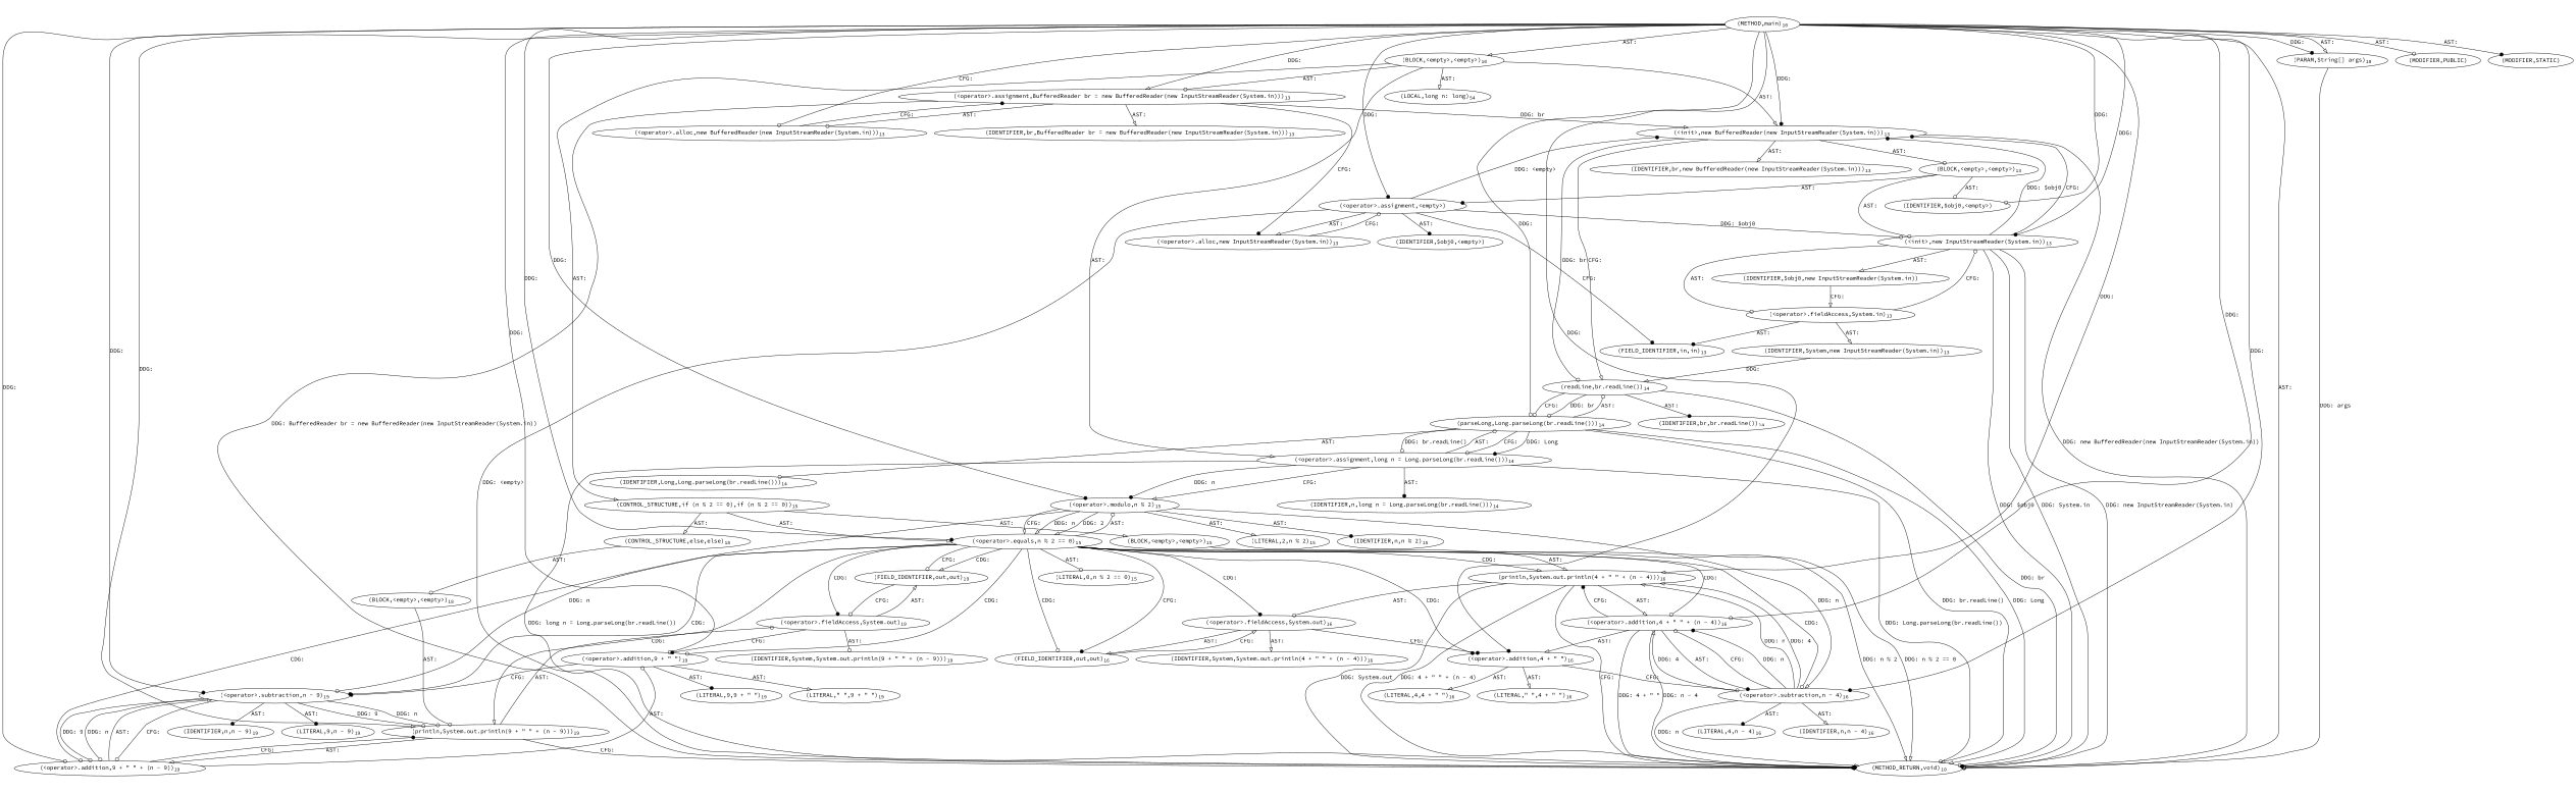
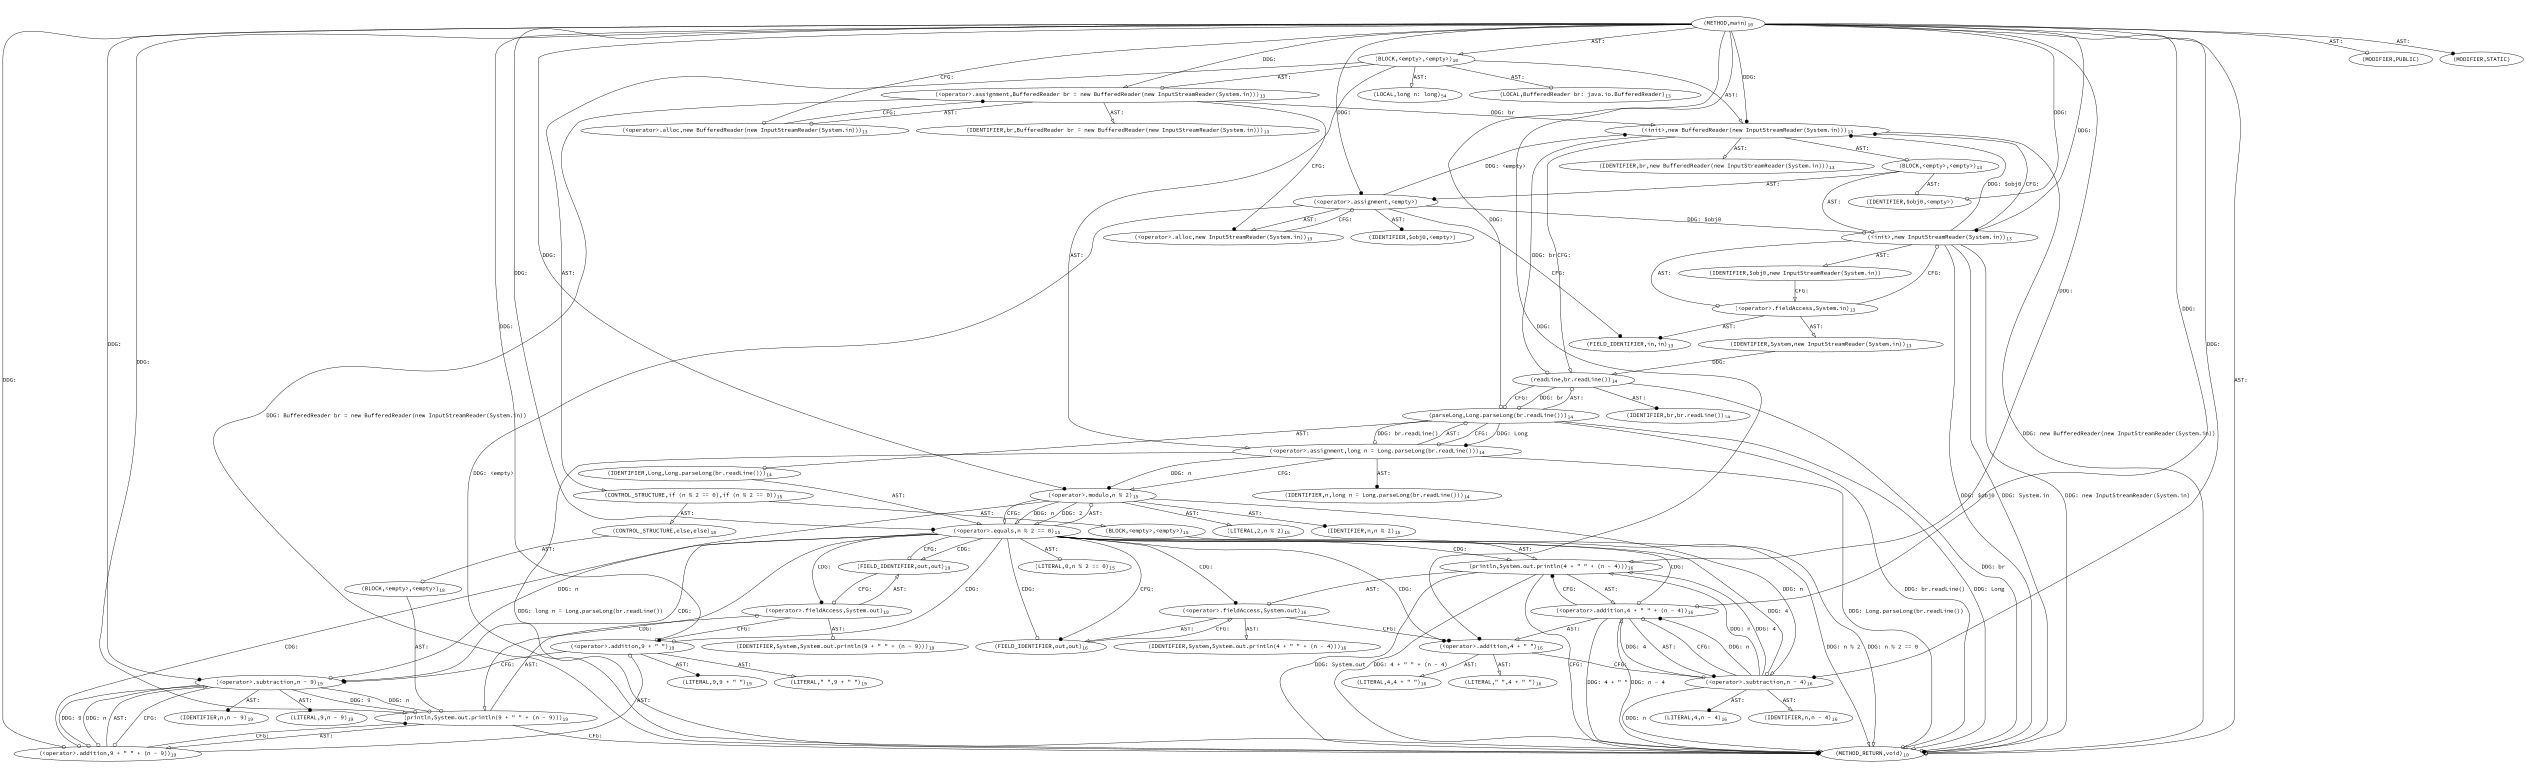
  digraph {
    fontname="Source Code Pro"
    node [fontname="Source Code Pro"]
    edge [arrowhead=odot fontname="Source Code Pro"]
    n1 [label=<(METHOD,main)<SUB>10</SUB>>]
-   n2 [label=<(PARAM,String[] args)<SUB>10</SUB>>]
    n3 [label=<(BLOCK,&lt;empty&gt;,&lt;empty&gt;)<SUB>10</SUB>>]
    n4 [label=<(&lt;operator&gt;.assignment,BufferedReader br = new BufferedReader(new InputStreamReader(System.in)))<SUB>13</SUB>>]
    n5 [label=<(&lt;operator&gt;.alloc,new BufferedReader(new InputStreamReader(System.in)))<SUB>13</SUB>>]
    n6 [label=<(&lt;init&gt;,new BufferedReader(new InputStreamReader(System.in)))<SUB>13</SUB>>]
    n7 [label=<(&lt;operator&gt;.assignment,&lt;empty&gt;)>]
    n8 [label=<(&lt;init&gt;,new InputStreamReader(System.in))<SUB>13</SUB>>]
    n9 [label=<(IDENTIFIER,$obj0,&lt;empty&gt;)>]
    n10 [label=<(parseLong,Long.parseLong(br.readLine()))<SUB>14</SUB>>]
    n11 [label=<(&lt;operator&gt;.equals,n % 2 == 0)<SUB>15</SUB>>]
    n12 [label=<(&lt;operator&gt;.modulo,n % 2)<SUB>15</SUB>>]
    n13 [label=<(println,System.out.println(4 + &quot; &quot; + (n - 4)))<SUB>16</SUB>>]
    n14 [label=<(&lt;operator&gt;.addition,4 + &quot; &quot; + (n - 4))<SUB>16</SUB>>]
    n15 [label=<(&lt;operator&gt;.addition,4 + &quot; &quot;)<SUB>16</SUB>>]
    n16 [label=<(&lt;operator&gt;.subtraction,n - 4)<SUB>16</SUB>>]
    n17 [label=<(println,System.out.println(9 + &quot; &quot; + (n - 9)))<SUB>19</SUB>>]
    n18 [label=<(&lt;operator&gt;.addition,9 + &quot; &quot; + (n - 9))<SUB>19</SUB>>]
    n19 [label=<(&lt;operator&gt;.addition,9 + &quot; &quot;)<SUB>19</SUB>>]
    n20 [label=<(&lt;operator&gt;.subtraction,n - 9)<SUB>19</SUB>>]
    n21 [label=<(MODIFIER,PUBLIC)>]
    n22 [label=<(MODIFIER,STATIC)>]
    n23 [label=<(METHOD_RETURN,void)<SUB>10</SUB>>]
+   n24 [label=<(LOCAL,BufferedReader br: java.io.BufferedReader)<SUB>13</SUB>>]
    n25 [label=<(LOCAL,long n: long)<SUB>54</SUB>>]
    n26 [label=<(&lt;operator&gt;.assignment,long n = Long.parseLong(br.readLine()))<SUB>14</SUB>>]
    n27 [label=<(CONTROL_STRUCTURE,if (n % 2 == 0),if (n % 2 == 0))<SUB>15</SUB>>]
    n28 [label=<(IDENTIFIER,br,BufferedReader br = new BufferedReader(new InputStreamReader(System.in)))<SUB>13</SUB>>]
    n29 [label=<(&lt;operator&gt;.alloc,new InputStreamReader(System.in))<SUB>13</SUB>>]
    n30 [label=<(readLine,br.readLine())<SUB>14</SUB>>]
    n31 [label=<(IDENTIFIER,br,new BufferedReader(new InputStreamReader(System.in)))<SUB>13</SUB>>]
    n32 [label=<(BLOCK,&lt;empty&gt;,&lt;empty&gt;)<SUB>13</SUB>>]
    n33 [label=<(IDENTIFIER,$obj0,&lt;empty&gt;)>]
    n34 [label=<(FIELD_IDENTIFIER,in,in)<SUB>13</SUB>>]
    n35 [label=<(IDENTIFIER,$obj0,new InputStreamReader(System.in))>]
    n36 [label=<(&lt;operator&gt;.fieldAccess,System.in)<SUB>13</SUB>>]
    n37 [label=<(IDENTIFIER,Long,Long.parseLong(br.readLine()))<SUB>14</SUB>>]
    n38 [label=<(IDENTIFIER,br,br.readLine())<SUB>14</SUB>>]
    n39 [label=<(LITERAL,0,n % 2 == 0)<SUB>15</SUB>>]
    n40 [label=<(&lt;operator&gt;.fieldAccess,System.out)<SUB>16</SUB>>]
    n41 [label=<(FIELD_IDENTIFIER,out,out)<SUB>16</SUB>>]
    n42 [label=<(&lt;operator&gt;.fieldAccess,System.out)<SUB>19</SUB>>]
    n43 [label=<(FIELD_IDENTIFIER,out,out)<SUB>19</SUB>>]
    n44 [label=<(IDENTIFIER,n,n % 2)<SUB>15</SUB>>]
    n45 [label=<(LITERAL,2,n % 2)<SUB>15</SUB>>]
    n46 [label=<(LITERAL,4,4 + &quot; &quot;)<SUB>16</SUB>>]
    n47 [label=<(LITERAL,&quot; &quot;,4 + &quot; &quot;)<SUB>16</SUB>>]
    n48 [label=<(IDENTIFIER,n,n - 4)<SUB>16</SUB>>]
    n49 [label=<(LITERAL,4,n - 4)<SUB>16</SUB>>]
    n50 [label=<(LITERAL,9,9 + &quot; &quot;)<SUB>19</SUB>>]
    n51 [label=<(LITERAL,&quot; &quot;,9 + &quot; &quot;)<SUB>19</SUB>>]
    n52 [label=<(IDENTIFIER,n,n - 9)<SUB>19</SUB>>]
    n53 [label=<(LITERAL,9,n - 9)<SUB>19</SUB>>]
    n54 [label=<(IDENTIFIER,n,long n = Long.parseLong(br.readLine()))<SUB>14</SUB>>]
    n55 [label=<(BLOCK,&lt;empty&gt;,&lt;empty&gt;)<SUB>15</SUB>>]
    n56 [label=<(CONTROL_STRUCTURE,else,else)<SUB>18</SUB>>]
    n57 [label=<(IDENTIFIER,System,new InputStreamReader(System.in))<SUB>13</SUB>>]
    n58 [label=<(BLOCK,&lt;empty&gt;,&lt;empty&gt;)<SUB>18</SUB>>]
    n59 [label=<(IDENTIFIER,System,System.out.println(4 + &quot; &quot; + (n - 4)))<SUB>16</SUB>>]
    n60 [label=<(IDENTIFIER,System,System.out.println(9 + &quot; &quot; + (n - 9)))<SUB>19</SUB>>]
-   n1 -> n2 [arrowhead=onormal label="AST: "]
-   n1 -> n2 [arrowhead=dot label="DDG: "]
    n1 -> n3 [arrowhead=onormal label="AST: "]
    n1 -> n4 [arrowhead=onormal label="DDG: "]
    n1 -> n5 [label="CFG: "]
    n1 -> n6 [arrowhead=dot label="DDG: "]
    n1 -> n7 [arrowhead=dot label="DDG: "]
    n1 -> n8 [arrowhead=dot label="DDG: "]
    n1 -> n9 [label="DDG: "]
    n1 -> n10 [label="DDG: "]
    n1 -> n11 [arrowhead=dot label="DDG: "]
    n1 -> n12 [arrowhead=dot label="DDG: "]
    n1 -> n13 [arrowhead=onormal label="DDG: "]
    n1 -> n14 [label="DDG: "]
    n1 -> n15 [arrowhead=dot label="DDG: "]
    n1 -> n16 [arrowhead=dot label="DDG: "]
    n1 -> n17 [arrowhead=onormal label="DDG: "]
    n1 -> n18 [label="DDG: "]
    n1 -> n19 [label="DDG: "]
    n1 -> n20 [arrowhead=dot label="DDG: "]
    n1 -> n21 [label="AST: "]
    n1 -> n22 [arrowhead=dot label="AST: "]
    n1 -> n23 [label="AST: "]
-   n2 -> n23 [arrowhead=onormal label="DDG: args"]
    n3 -> n4 [label="AST: "]
    n3 -> n6 [arrowhead=onormal label="AST: "]
+   n3 -> n24 [label="AST: "]
    n3 -> n25 [arrowhead=onormal label="AST: "]
    n3 -> n26 [arrowhead=onormal label="AST: "]
    n3 -> n27 [arrowhead=onormal label="AST: "]
    n4 -> n5 [label="AST: "]
    n4 -> n6 [arrowhead=onormal label="DDG: br"]
    n4 -> n23 [arrowhead=dot label="DDG: BufferedReader br = new BufferedReader(new InputStreamReader(System.in))"]
    n4 -> n28 [arrowhead=onormal label="AST: "]
    n4 -> n29 [arrowhead=dot label="CFG: "]
    n5 -> n4 [arrowhead=dot label="CFG: "]
    n6 -> n23 [label="DDG: new BufferedReader(new InputStreamReader(System.in))"]
    n6 -> n30 [arrowhead=onormal label="CFG: "]
    n6 -> n30 [label="DDG: br"]
    n6 -> n31 [arrowhead=onormal label="AST: "]
    n6 -> n32 [label="AST: "]
    n7 -> n6 [arrowhead=dot label="DDG: &lt;empty&gt;"]
    n7 -> n8 [label="DDG: $obj0"]
    n7 -> n23 [label="DDG: &lt;empty&gt;"]
    n7 -> n29 [arrowhead=onormal label="AST: "]
    n7 -> n33 [arrowhead=dot label="AST: "]
    n7 -> n34 [arrowhead=dot label="CFG: "]
    n8 -> n6 [arrowhead=dot label="CFG: "]
    n8 -> n6 [arrowhead=dot label="DDG: $obj0"]
    n8 -> n23 [label="DDG: $obj0"]
    n8 -> n23 [label="DDG: System.in"]
    n8 -> n23 [arrowhead=dot label="DDG: new InputStreamReader(System.in)"]
    n8 -> n35 [arrowhead=onormal label="AST: "]
    n8 -> n36 [label="AST: "]
    n10 -> n23 [arrowhead=onormal label="DDG: br.readLine()"]
    n10 -> n23 [arrowhead=onormal label="DDG: Long"]
    n10 -> n26 [label="CFG: "]
    n10 -> n26 [arrowhead=dot label="DDG: Long"]
    n10 -> n26 [label="DDG: br.readLine()"]
    n10 -> n30 [label="AST: "]
    n10 -> n37 [label="AST: "]
    n11 -> n12 [label="AST: "]
    n11 -> n13 [arrowhead=onormal label="CDG: "]
    n11 -> n14 [label="CDG: "]
    n11 -> n15 [arrowhead=dot label="CDG: "]
-   n11 -> n16 [label="CDG: "]
+   n11 -> n16 [label="DDG: 4"]
    n11 -> n17 [arrowhead=onormal label="CDG: "]
    n11 -> n18 [label="CDG: "]
    n11 -> n19 [label="CDG: "]
    n11 -> n20 [arrowhead=dot label="CDG: "]
    n11 -> n23 [arrowhead=onormal label="DDG: n % 2"]
    n11 -> n23 [arrowhead=onormal label="DDG: n % 2 == 0"]
    n11 -> n39 [label="AST: "]
    n11 -> n40 [arrowhead=dot label="CDG: "]
    n11 -> n41 [arrowhead=dot label="CFG: "]
    n11 -> n41 [label="CDG: "]
    n11 -> n42 [arrowhead=dot label="CDG: "]
    n11 -> n43 [label="CFG: "]
    n11 -> n43 [arrowhead=onormal label="CDG: "]
    n12 -> n11 [arrowhead=onormal label="CFG: "]
    n12 -> n11 [arrowhead=onormal label="DDG: n"]
    n12 -> n11 [arrowhead=onormal label="DDG: 2"]
    n12 -> n16 [arrowhead=onormal label="DDG: n"]
    n12 -> n20 [label="DDG: n"]
    n12 -> n44 [arrowhead=dot label="AST: "]
    n12 -> n45 [arrowhead=onormal label="AST: "]
    n13 -> n14 [arrowhead=onormal label="AST: "]
    n13 -> n23 [label="CFG: "]
    n13 -> n23 [arrowhead=dot label="DDG: System.out"]
    n13 -> n23 [arrowhead=dot label="DDG: 4 + &quot; &quot; + (n - 4)"]
    n13 -> n40 [label="AST: "]
    n14 -> n13 [arrowhead=dot label="CFG: "]
    n14 -> n15 [arrowhead=onormal label="AST: "]
    n14 -> n16 [arrowhead=dot label="AST: "]
    n14 -> n23 [arrowhead=onormal label="DDG: 4 + &quot; &quot;"]
    n14 -> n23 [arrowhead=onormal label="DDG: n - 4"]
    n15 -> n16 [label="CFG: "]
    n15 -> n46 [arrowhead=onormal label="AST: "]
    n15 -> n47 [arrowhead=onormal label="AST: "]
    n16 -> n13 [arrowhead=onormal label="DDG: n"]
    n16 -> n13 [arrowhead=onormal label="DDG: 4"]
    n16 -> n14 [label="CFG: "]
    n16 -> n14 [arrowhead=dot label="DDG: n"]
    n16 -> n14 [arrowhead=onormal label="DDG: 4"]
    n16 -> n23 [arrowhead=onormal label="DDG: n"]
    n16 -> n48 [arrowhead=onormal label="AST: "]
    n16 -> n49 [arrowhead=dot label="AST: "]
    n17 -> n18 [arrowhead=onormal label="AST: "]
    n17 -> n23 [arrowhead=dot label="CFG: "]
    n17 -> n42 [label="AST: "]
    n18 -> n17 [arrowhead=dot label="CFG: "]
    n18 -> n19 [label="AST: "]
    n18 -> n20 [arrowhead=onormal label="AST: "]
    n19 -> n20 [arrowhead=dot label="CFG: "]
    n19 -> n50 [arrowhead=dot label="AST: "]
    n19 -> n51 [arrowhead=onormal label="AST: "]
    n20 -> n17 [label="DDG: n"]
    n20 -> n17 [label="DDG: 9"]
    n20 -> n18 [label="CFG: "]
    n20 -> n18 [label="DDG: n"]
    n20 -> n18 [label="DDG: 9"]
    n20 -> n52 [arrowhead=dot label="AST: "]
    n20 -> n53 [arrowhead=dot label="AST: "]
    n26 -> n10 [label="AST: "]
    n26 -> n12 [arrowhead=onormal label="CFG: "]
    n26 -> n12 [arrowhead=dot label="DDG: n"]
    n26 -> n23 [label="DDG: Long.parseLong(br.readLine())"]
    n26 -> n23 [arrowhead=dot label="DDG: long n = Long.parseLong(br.readLine())"]
    n26 -> n54 [arrowhead=dot label="AST: "]
-   n27 -> n11 [arrowhead=onormal label="AST: "]
+   n37 -> n11 [arrowhead=onormal label="AST: "]
    n27 -> n55 [arrowhead=onormal label="AST: "]
    n27 -> n56 [arrowhead=onormal label="AST: "]
    n29 -> n7 [label="CFG: "]
    n30 -> n10 [label="CFG: "]
    n30 -> n10 [label="DDG: br"]
    n30 -> n23 [label="DDG: br"]
    n30 -> n38 [arrowhead=dot label="AST: "]
    n32 -> n7 [arrowhead=dot label="AST: "]
    n32 -> n8 [label="AST: "]
    n32 -> n9 [label="AST: "]
    n35 -> n36 [arrowhead=onormal label="CFG: "]
    n36 -> n8 [label="CFG: "]
    n36 -> n34 [arrowhead=dot label="AST: "]
    n36 -> n57 [arrowhead=onormal label="AST: "]
    n40 -> n15 [arrowhead=dot label="CFG: "]
    n40 -> n41 [arrowhead=onormal label="AST: "]
    n40 -> n59 [arrowhead=onormal label="AST: "]
    n41 -> n40 [arrowhead=onormal label="CFG: "]
    n42 -> n19 [arrowhead=dot label="CFG: "]
    n42 -> n43 [arrowhead=onormal label="AST: "]
    n42 -> n60 [label="AST: "]
    n43 -> n42 [label="CFG: "]
    n55 -> n13 [arrowhead=onormal label="AST: "]
    n56 -> n58 [label="AST: "]
    n57 -> n30 [arrowhead=onormal label="DDG: "]
    n58 -> n17 [label="AST: "]
  }
